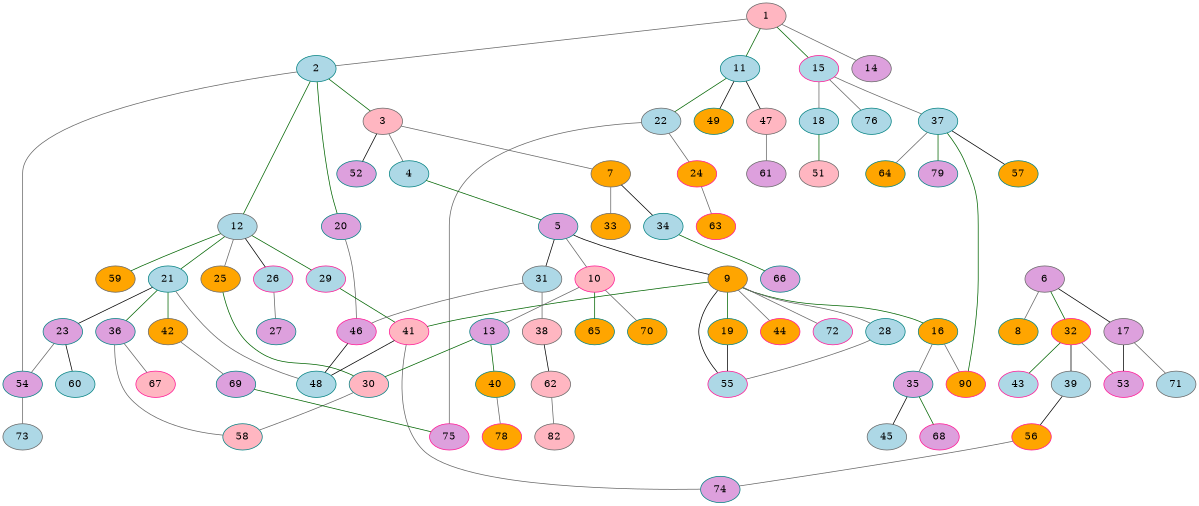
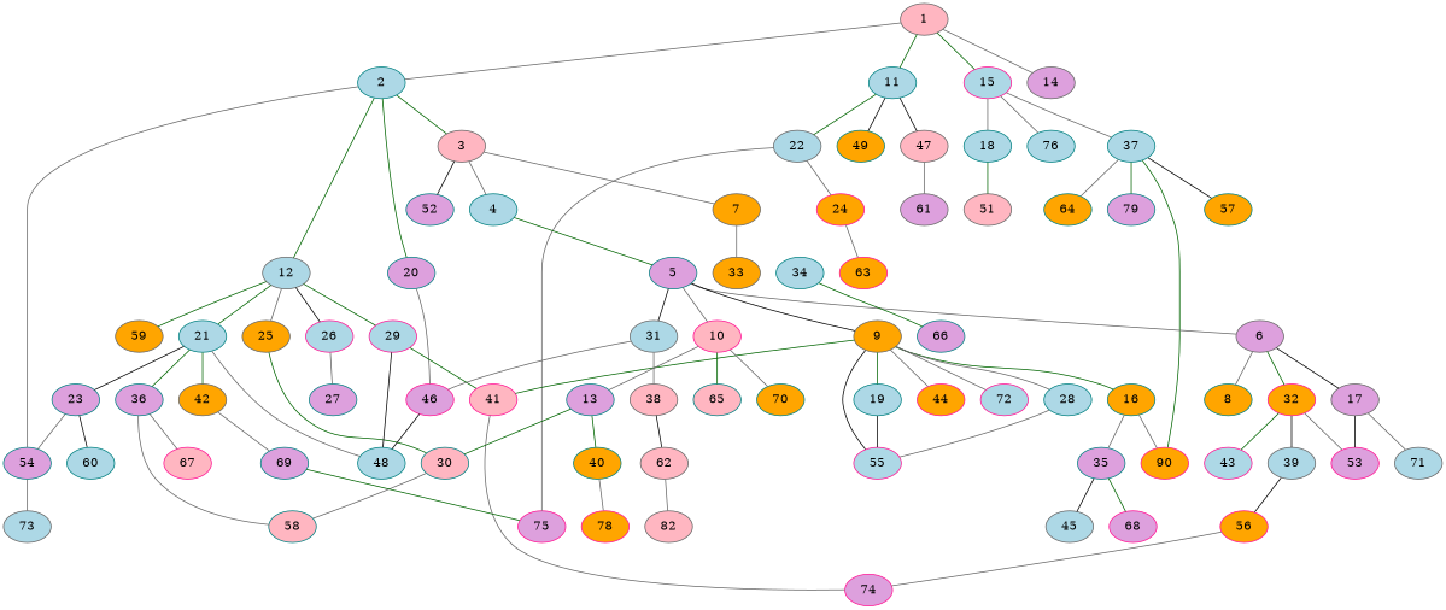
  graph {
    node [color=teal fillcolor=lightblue style=filled]
    edge [color=gray40]
    1 [color=gray40 fillcolor=lightpink]
    2
    11
    14 [color=gray40 fillcolor=plum]
    15 [color=deeppink]
    3 [color=gray40 fillcolor=lightpink]
    12 [color=gray40]
    20 [fillcolor=plum]
    54 [fillcolor=plum]
    22 [color=gray40]
    47 [color=gray40 fillcolor=lightpink]
    49 [fillcolor=orange]
    18
    37
    76
    4
    7 [color=gray40 fillcolor=orange]
    52 [fillcolor=plum]
    21
    25 [color=gray40 fillcolor=orange]
    26 [color=deeppink]
    29 [color=deeppink]
    59 [color=gray40 fillcolor=orange]
    46 [color=deeppink fillcolor=plum]
    73 [color=gray40]
    5 [fillcolor=plum]
    33 [color=gray40 fillcolor=orange]
    34
    6 [color=gray40 fillcolor=plum]
    9 [color=gray40 fillcolor=orange]
    10 [color=deeppink fillcolor=lightpink]
    31 [color=gray40]
    8 [fillcolor=orange]
    17 [color=gray40 fillcolor=plum]
    32 [color=deeppink fillcolor=orange]
    16 [fillcolor=orange]
-   19 [fillcolor=orange]
+   19
    28
    41 [color=deeppink fillcolor=lightpink]
    44 [color=deeppink fillcolor=orange]
    55 [color=deeppink]
    72 [color=deeppink]
    13 [fillcolor=plum]
-   65 [fillcolor=orange]
+   65 [fillcolor=lightpink]
    70 [fillcolor=orange]
    38 [color=gray40 fillcolor=lightpink]
    53 [color=deeppink fillcolor=plum]
    71 [color=gray40]
    39 [color=gray40]
    43 [color=deeppink]
    66 [fillcolor=plum]
    35 [fillcolor=plum]
    n53 [color=deeppink fillcolor=orange label=90]
    48
-   74 [fillcolor=plum]
+   74 [color=deeppink fillcolor=plum]
    30 [fillcolor=lightpink]
    40 [fillcolor=orange]
    24 [color=deeppink fillcolor=orange]
    75 [color=deeppink fillcolor=plum]
    61 [color=gray40 fillcolor=plum]
    23 [fillcolor=plum]
    36 [fillcolor=plum]
    42 [color=gray40 fillcolor=orange]
    27 [fillcolor=plum]
    58 [fillcolor=lightpink]
    78 [color=deeppink fillcolor=orange]
    51 [color=gray40 fillcolor=lightpink]
    57 [fillcolor=orange]
    64 [fillcolor=orange]
    79 [fillcolor=plum]
    45 [color=gray40]
    68 [color=deeppink fillcolor=plum]
    60
    67 [color=deeppink fillcolor=lightpink]
    69 [fillcolor=plum]
    63 [color=deeppink fillcolor=orange]
    62 [color=gray40 fillcolor=lightpink]
    56 [color=deeppink fillcolor=orange]
    n79 [color=gray40 fillcolor=lightpink label=82]
    1 -- 2
    1 -- 11 [color=darkgreen]
    1 -- 14
    1 -- 15 [color=darkgreen]
    2 -- 3 [color=darkgreen]
    2 -- 12 [color=darkgreen]
    2 -- 20 [color=darkgreen]
    2 -- 54
    11 -- 22 [color=darkgreen]
    11 -- 47 [color=black]
    11 -- 49 [color=black]
    15 -- 18
    15 -- 37
    15 -- 76
    3 -- 4
    3 -- 7
    3 -- 52 [color=black]
    12 -- 21 [color=darkgreen]
    12 -- 25
    12 -- 26 [color=black]
    12 -- 29 [color=darkgreen]
    12 -- 59 [color=darkgreen]
    20 -- 46
    54 -- 73
    22 -- 24
    22 -- 75
    47 -- 61
    18 -- 51 [color=darkgreen]
    37 -- n53 [color=darkgreen]
    37 -- 57 [color=black]
    37 -- 64
    37 -- 79 [color=darkgreen]
    4 -- 5 [color=darkgreen]
    7 -- 33
-   7 -- 34 [color=black]
    21 -- 48
    21 -- 23 [color=black]
    21 -- 36 [color=darkgreen]
    21 -- 42 [color=darkgreen]
    25 -- 30 [color=darkgreen]
    26 -- 27
    29 -- 41 [color=darkgreen]
    46 -- 48 [color=black]
+   5 -- 6
    5 -- 9 [color=black]
    5 -- 10
    5 -- 31 [color=black]
    34 -- 66 [color=darkgreen]
    6 -- 8
    6 -- 17 [color=black]
    6 -- 32 [color=darkgreen]
    9 -- 16 [color=darkgreen]
    9 -- 19 [color=darkgreen]
    9 -- 28
    9 -- 41 [color=darkgreen]
    9 -- 44
    9 -- 55 [color=black]
    9 -- 72
    10 -- 13
    10 -- 65 [color=darkgreen]
    10 -- 70
    31 -- 46
    31 -- 38
    17 -- 53 [color=black]
    17 -- 71
    32 -- 53
    32 -- 39 [color=black]
    32 -- 43 [color=darkgreen]
    16 -- 35
    16 -- n53
    19 -- 55 [color=black]
    28 -- 55
-   41 -- 48 [color=black]
+   29 -- 48 [color=black]
    41 -- 74
    13 -- 30 [color=darkgreen]
    13 -- 40 [color=darkgreen]
    38 -- 62 [color=black]
    39 -- 56 [color=black]
    35 -- 45 [color=black]
    35 -- 68 [color=darkgreen]
    30 -- 58
    40 -- 78
    24 -- 63
    23 -- 54
    23 -- 60 [color=black]
    36 -- 58
    36 -- 67
    42 -- 69
    69 -- 75 [color=darkgreen]
    62 -- n79
    56 -- 74
  }
